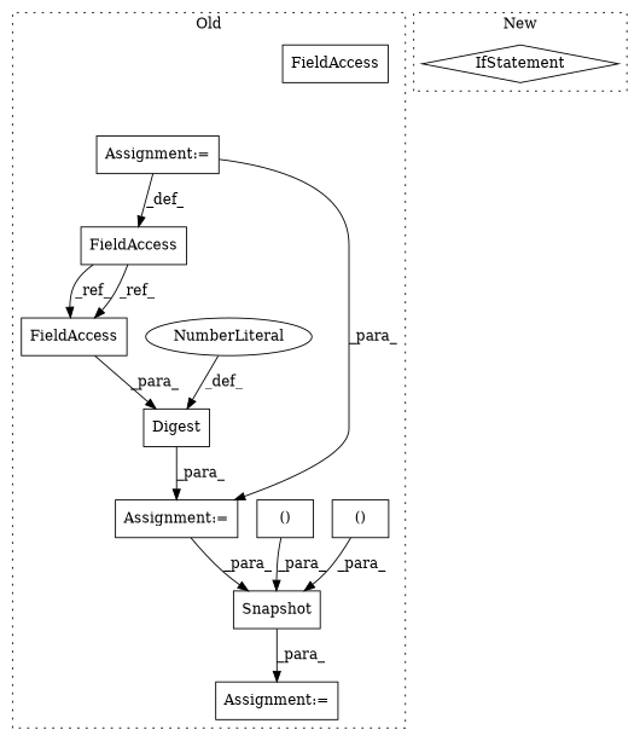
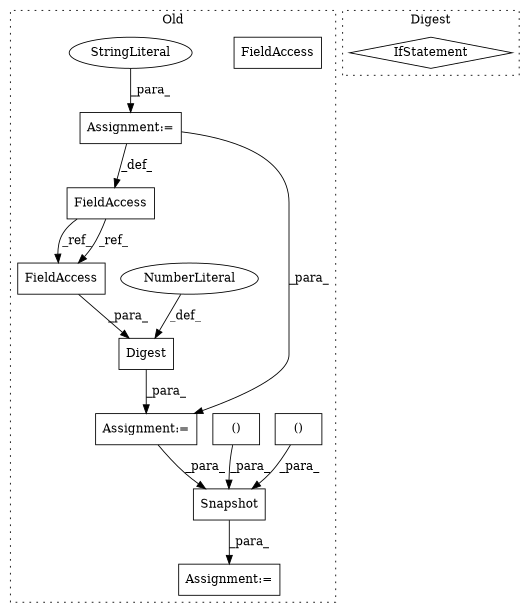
  digraph {
    node [a=7 l=1 s=4754 shape=box]
    n1 [a=32 l="9,2" label=Snapshot s="4796,4900"]
    n2 [label="Assignment:=" s=4795]
    n3 [a=106 l=35 label="()" s=4865]
    n4 [a=32 l="7,1" label=Digest s="4747,4774"]
    n5 [a=106 l=35 label="()" s=4823]
    n6 [a=34 label=NumberLiteral s=4773 shape=ellipse]
    n7 [a=22 l=18 label=FieldAccess]
    n8 [a=22 l=18 label=FieldAccess s=4643]
    n9 [label="Assignment:=" s=4746]
    n10 [label="Assignment:=" s=4661]
+   n11 [a=45 l=66 label=StringLiteral s=4662 shape=ellipse]
    n12 [a=22 l=18 label=FieldAccess]
    n13 [a=25 l="4,2" label=IfStatement s="660,677" shape=diamond]
    subgraph cluster_1 {
      label=Old
      style=dotted
      n1
      n2
      n3
      n4
      n5
      n6
      n7
      n8
      n9
      n10
+     n11
      n12
    }
    subgraph cluster_2 {
-     label=New
+     label=Digest
      style=dotted
      n13
    }
    n1 -> n2 [label=_para_]
    n3 -> n1 [label=_para_]
    n4 -> n9 [label=_para_]
    n5 -> n1 [label=_para_]
    n6 -> n4 [label=_def_]
    n8 -> n12 [label=_ref_]
    n8 -> n12 [label=_ref_]
    n9 -> n1 [label=_para_]
    n10 -> n8 [label=_def_]
    n10 -> n9 [label=_para_]
+   n11 -> n10 [label=_para_]
    n12 -> n4 [label=_para_]
  }
